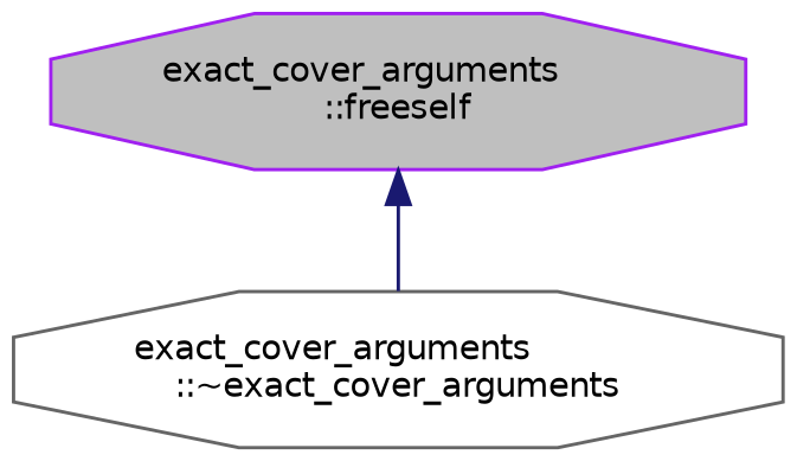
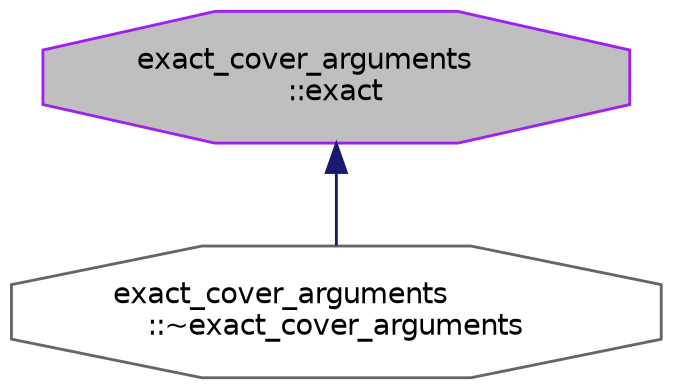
  digraph {
    rankdir=TB
    node [fontname=Helvetica fontsize=10 shape=octagon style=filled]
-   n1 [color=purple fillcolor=grey75 fontcolor=black height=0.2 label="exact_cover_arguments\l::freeself" width=0.4]
+   n1 [color=purple fillcolor=grey75 fontcolor=black height=0.2 label="exact_cover_arguments\l::exact" width=0.4]
    n2 [color=gray40 fillcolor=white height=0.2 label="exact_cover_arguments\l::~exact_cover_arguments" width=0.4]
    n1 -> n2 [color=midnightblue dir=back fontname=Helvetica fontsize=10 labelfontname=Helvetica labelfontsize=10 style=solid]
  }
